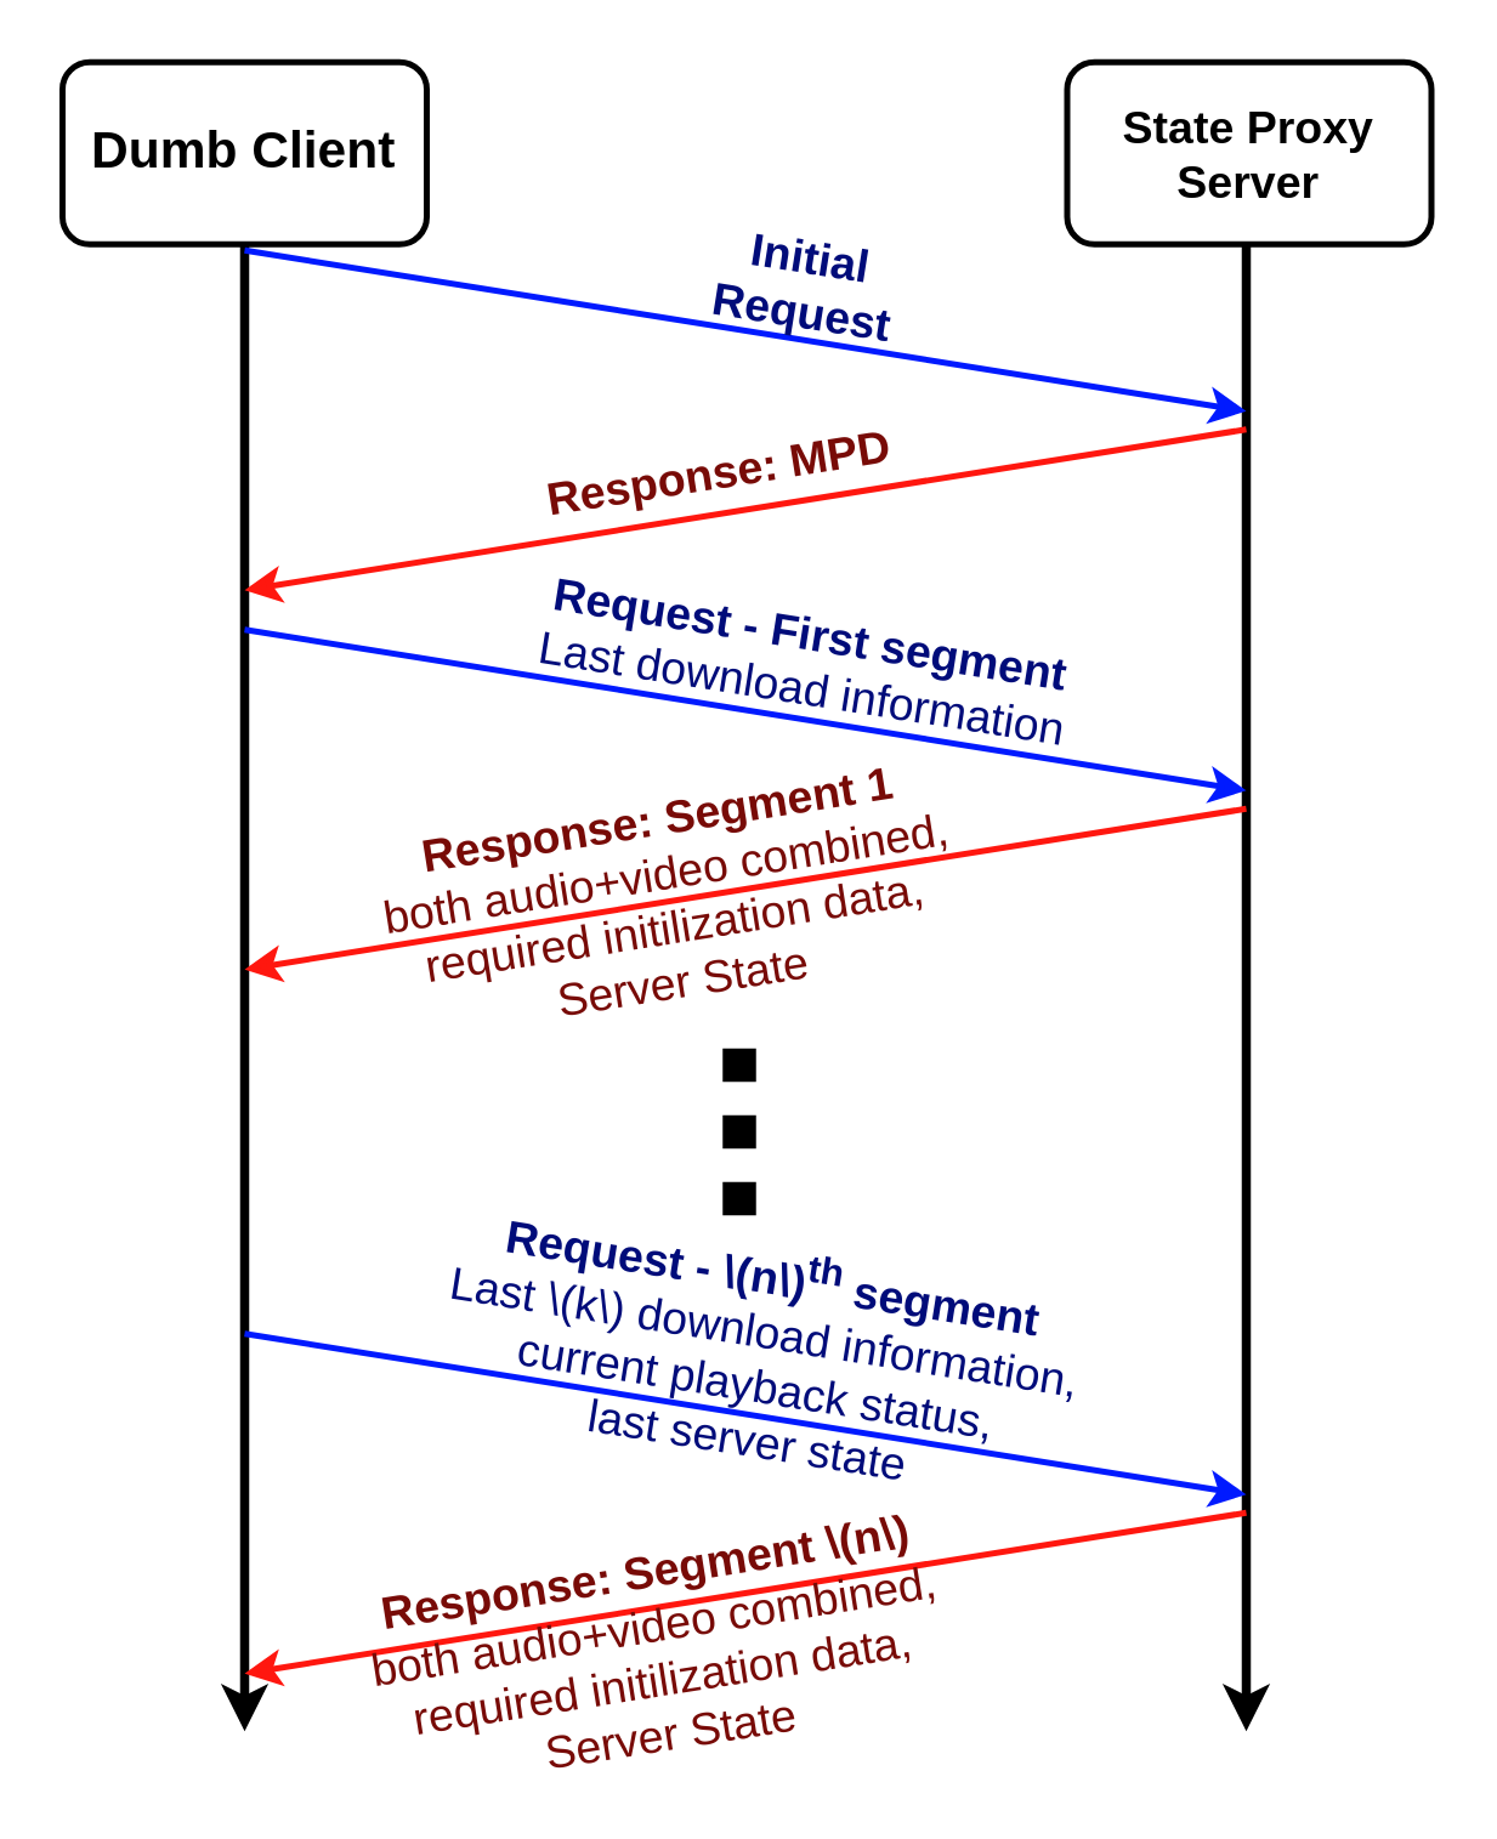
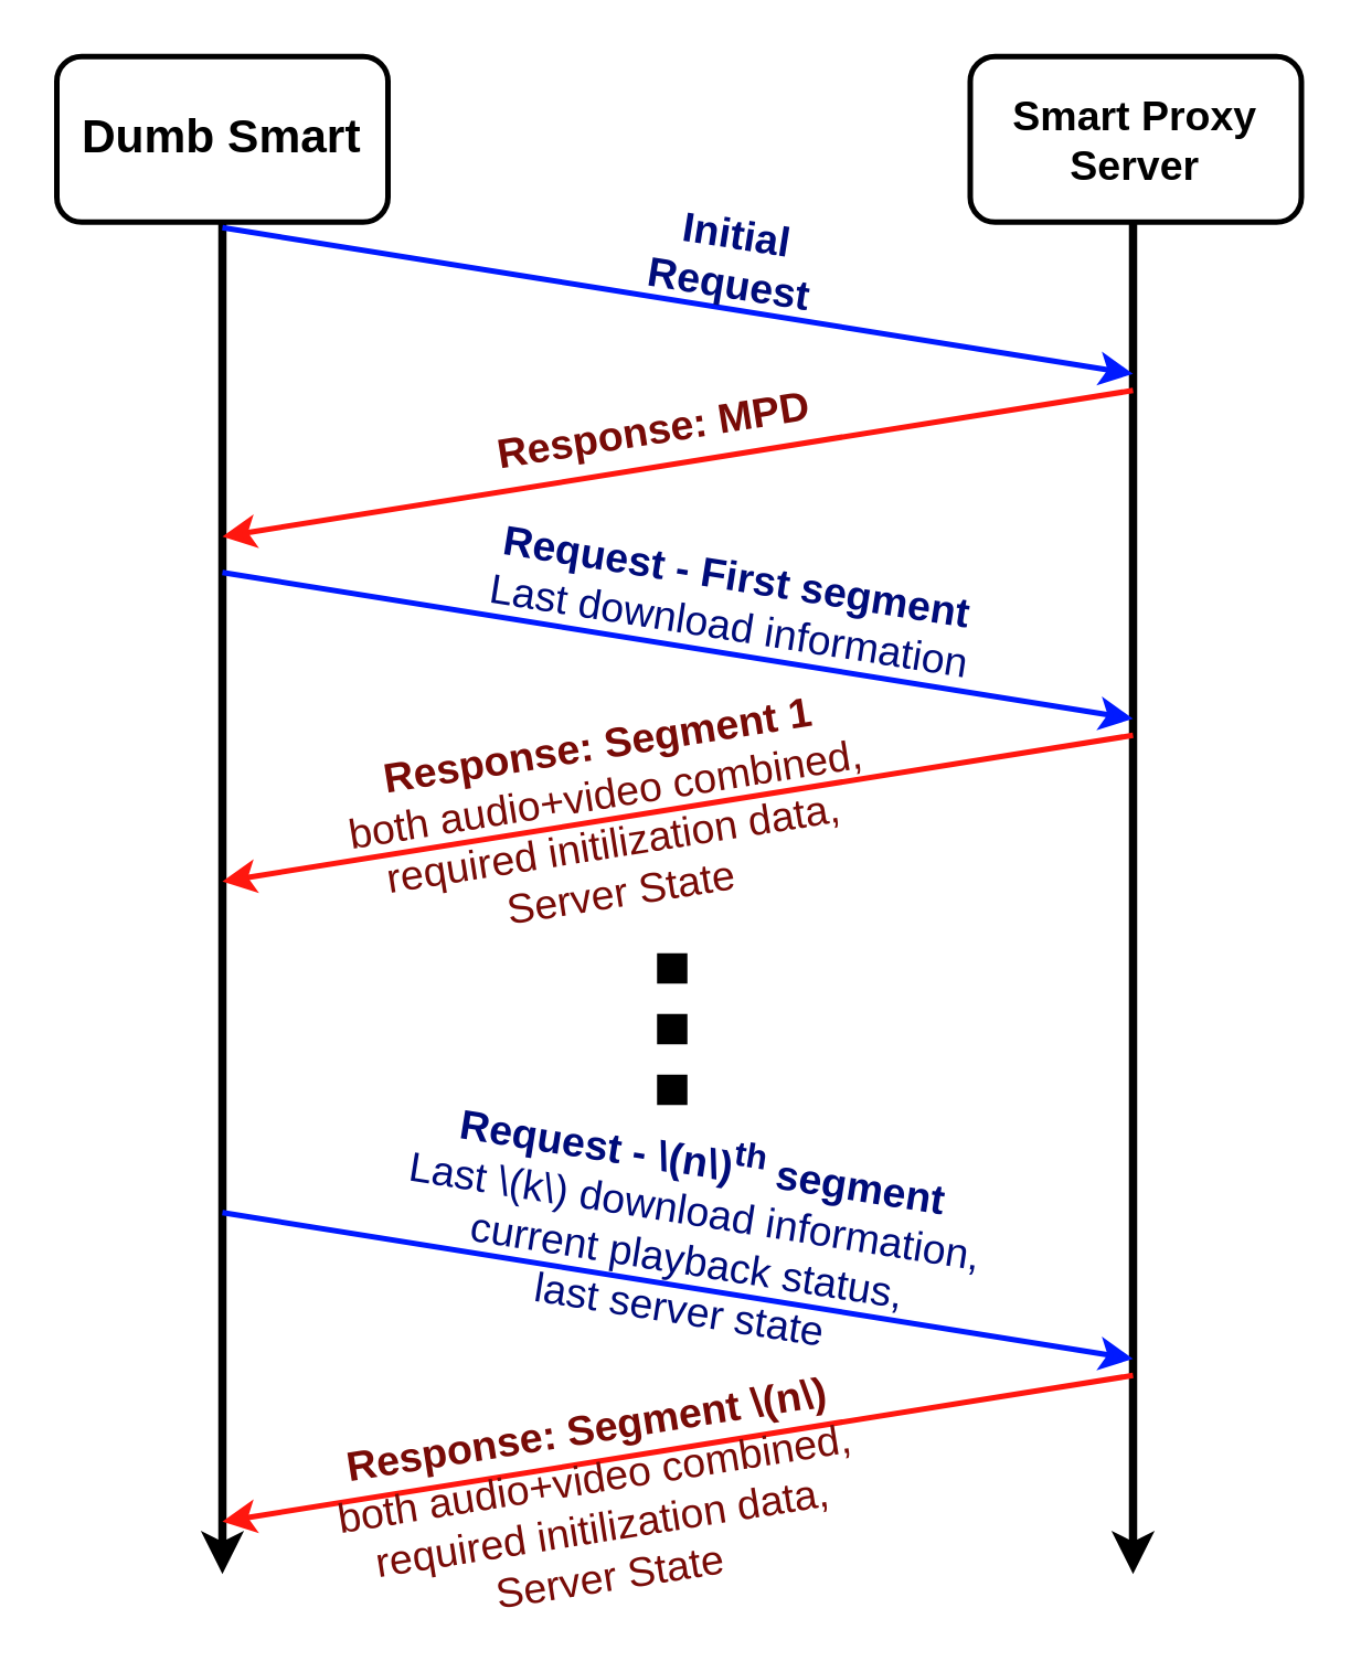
  <mxCell id="0" />
  <mxCell id="1" parent="0" />
  <mxCell id="2" value="" style="endArrow=none;dashed=1;html=1;strokeColor=#000000;strokeWidth=11;fontSize=15;dashPattern=1 1;rounded=0;endFill=1;" edge="1" parent="1"><mxGeometry width="50" height="50" relative="1" as="geometry"><mxPoint x="243" y="400" as="sourcePoint" /><mxPoint x="243" y="344" as="targetPoint" /></mxGeometry></mxCell>
  <mxCell id="3" value="" style="endArrow=classic;html=1;strokeWidth=3;" edge="1" parent="1"><mxGeometry width="50" height="50" relative="1" as="geometry"><mxPoint x="80" y="80" as="sourcePoint" /><mxPoint x="80" y="570" as="targetPoint" /></mxGeometry></mxCell>
  <mxCell id="4" value="" style="endArrow=classic;html=1;strokeWidth=3;" edge="1" parent="1"><mxGeometry width="50" height="50" relative="1" as="geometry"><mxPoint x="410" y="80" as="sourcePoint" /><mxPoint x="410" y="570" as="targetPoint" /></mxGeometry></mxCell>
- <mxCell id="5" value="Dumb Client" style="rounded=1;whiteSpace=wrap;html=1;fontSize=17;fillColor=none;strokeWidth=2;fontStyle=1" vertex="1" parent="1"><mxGeometry x="20" y="20" width="120" height="60" as="geometry" /></mxCell>
- <mxCell id="6" value="State Proxy Server" style="rounded=1;whiteSpace=wrap;html=1;fontSize=15;fillColor=none;strokeWidth=2;fontStyle=1" vertex="1" parent="1"><mxGeometry x="351" y="20" width="120" height="60" as="geometry" /></mxCell>
+ <mxCell id="5" value="Dumb Smart" style="rounded=1;whiteSpace=wrap;html=1;fontSize=17;fillColor=none;strokeWidth=2;fontStyle=1" vertex="1" parent="1"><mxGeometry x="20" y="20" width="120" height="60" as="geometry" /></mxCell>
+ <mxCell id="6" value="Smart Proxy Server" style="rounded=1;whiteSpace=wrap;html=1;fontSize=15;fillColor=none;strokeWidth=2;fontStyle=1" vertex="1" parent="1"><mxGeometry x="351" y="20" width="120" height="60" as="geometry" /></mxCell>
  <mxCell id="7" value="arrow" parent="0" />
  <mxCell id="8" value="" style="group" vertex="1" connectable="0" parent="7"><mxGeometry x="80" y="207" width="330" height="112" as="geometry" /></mxCell>
  <mxCell id="9" value="" style="endArrow=classic;html=1;strokeWidth=2;strokeColor=#001AFF;" edge="1" parent="8"><mxGeometry width="50" height="50" relative="1" as="geometry"><mxPoint as="sourcePoint" /><mxPoint x="330" y="53" as="targetPoint" /></mxGeometry></mxCell>
  <mxCell id="10" value="" style="endArrow=none;html=1;strokeWidth=2;strokeColor=#FF170F;startArrow=classic;startFill=1;endFill=0;" edge="1" parent="8"><mxGeometry width="50" height="50" relative="1" as="geometry"><mxPoint y="112" as="sourcePoint" /><mxPoint x="330" y="59" as="targetPoint" /></mxGeometry></mxCell>
  <mxCell id="11" value="" style="group" vertex="1" connectable="0" parent="7"><mxGeometry x="80" y="82" width="330" height="112" as="geometry" /></mxCell>
  <mxCell id="12" value="" style="endArrow=classic;html=1;strokeWidth=2;strokeColor=#001AFF;" edge="1" parent="11"><mxGeometry width="50" height="50" relative="1" as="geometry"><mxPoint as="sourcePoint" /><mxPoint x="330" y="53" as="targetPoint" /></mxGeometry></mxCell>
  <mxCell id="13" value="" style="endArrow=none;html=1;strokeWidth=2;strokeColor=#FF170F;startArrow=classic;startFill=1;endFill=0;" edge="1" parent="11"><mxGeometry width="50" height="50" relative="1" as="geometry"><mxPoint y="112" as="sourcePoint" /><mxPoint x="330" y="59" as="targetPoint" /></mxGeometry></mxCell>
  <mxCell id="14" value="" style="group" vertex="1" connectable="0" parent="7"><mxGeometry x="80" y="439" width="330" height="112" as="geometry" /></mxCell>
  <mxCell id="15" value="" style="endArrow=classic;html=1;strokeWidth=2;strokeColor=#001AFF;" edge="1" parent="14"><mxGeometry width="50" height="50" relative="1" as="geometry"><mxPoint as="sourcePoint" /><mxPoint x="330" y="53" as="targetPoint" /></mxGeometry></mxCell>
  <mxCell id="16" value="" style="endArrow=none;html=1;strokeWidth=2;strokeColor=#FF170F;startArrow=classic;startFill=1;endFill=0;" edge="1" parent="14"><mxGeometry width="50" height="50" relative="1" as="geometry"><mxPoint y="112" as="sourcePoint" /><mxPoint x="330" y="59" as="targetPoint" /></mxGeometry></mxCell>
  <mxCell id="17" value="Text" parent="0" />
  <mxCell id="18" value="Initial&lt;br&gt;Request" style="text;html=1;align=center;verticalAlign=middle;resizable=0;points=[];;autosize=1;fontSize=15;fontStyle=1;rotation=9;fontColor=#000C7A;" vertex="1" parent="17"><mxGeometry x="230" y="73" width="70" height="40" as="geometry" /></mxCell>
  <mxCell id="19" value="Request - First segment&lt;br&gt;&lt;span style=&quot;font-weight: normal&quot;&gt;Last download information&lt;/span&gt;" style="text;html=1;align=center;verticalAlign=middle;resizable=0;points=[];;autosize=1;fontSize=15;fontStyle=1;rotation=9;fontColor=#000C7A;" vertex="1" parent="17"><mxGeometry x="170" y="197" width="190" height="40" as="geometry" /></mxCell>
  <mxCell id="20" value="Response: MPD" style="text;html=1;align=center;verticalAlign=middle;resizable=0;points=[];;autosize=1;fontSize=15;fontStyle=1;rotation=351;fontColor=#780B07;" vertex="1" parent="17"><mxGeometry x="171" y="145" width="130" height="20" as="geometry" /></mxCell>
  <mxCell id="21" value="Response: Segment 1&lt;br&gt;&lt;span style=&quot;font-weight: normal&quot;&gt;both audio+video combined,&lt;br&gt;required initilization data,&lt;br&gt;Server State&lt;/span&gt;" style="text;html=1;align=center;verticalAlign=middle;resizable=0;points=[];;autosize=1;fontSize=15;fontStyle=1;rotation=351;fontColor=#780B07;" vertex="1" parent="17"><mxGeometry x="120" y="256" width="200" height="80" as="geometry" /></mxCell>
  <mxCell id="22" value="Request - \(n\)&lt;sup&gt;th&lt;/sup&gt; segment&lt;br&gt;&lt;span style=&quot;font-weight: normal&quot;&gt;Last \(k\) download information,&lt;br&gt;current playback status,&lt;br&gt;last server state&lt;br&gt;&lt;/span&gt;" style="text;html=1;align=center;verticalAlign=middle;resizable=0;points=[];;autosize=1;fontSize=15;fontStyle=1;rotation=9;fontColor=#000C7A;" vertex="1" parent="17"><mxGeometry x="140" y="406" width="220" height="80" as="geometry" /></mxCell>
  <mxCell id="23" value="Response: Segment \(n\)&lt;br&gt;&lt;span style=&quot;font-weight: normal&quot;&gt;both audio+video combined,&lt;br&gt;required initilization data,&lt;br&gt;Server State&lt;/span&gt;" style="text;html=1;align=center;verticalAlign=middle;resizable=0;points=[];;autosize=1;fontSize=15;fontStyle=1;rotation=351;fontColor=#780B07;" vertex="1" parent="17"><mxGeometry x="116" y="504" width="200" height="80" as="geometry" /></mxCell>
